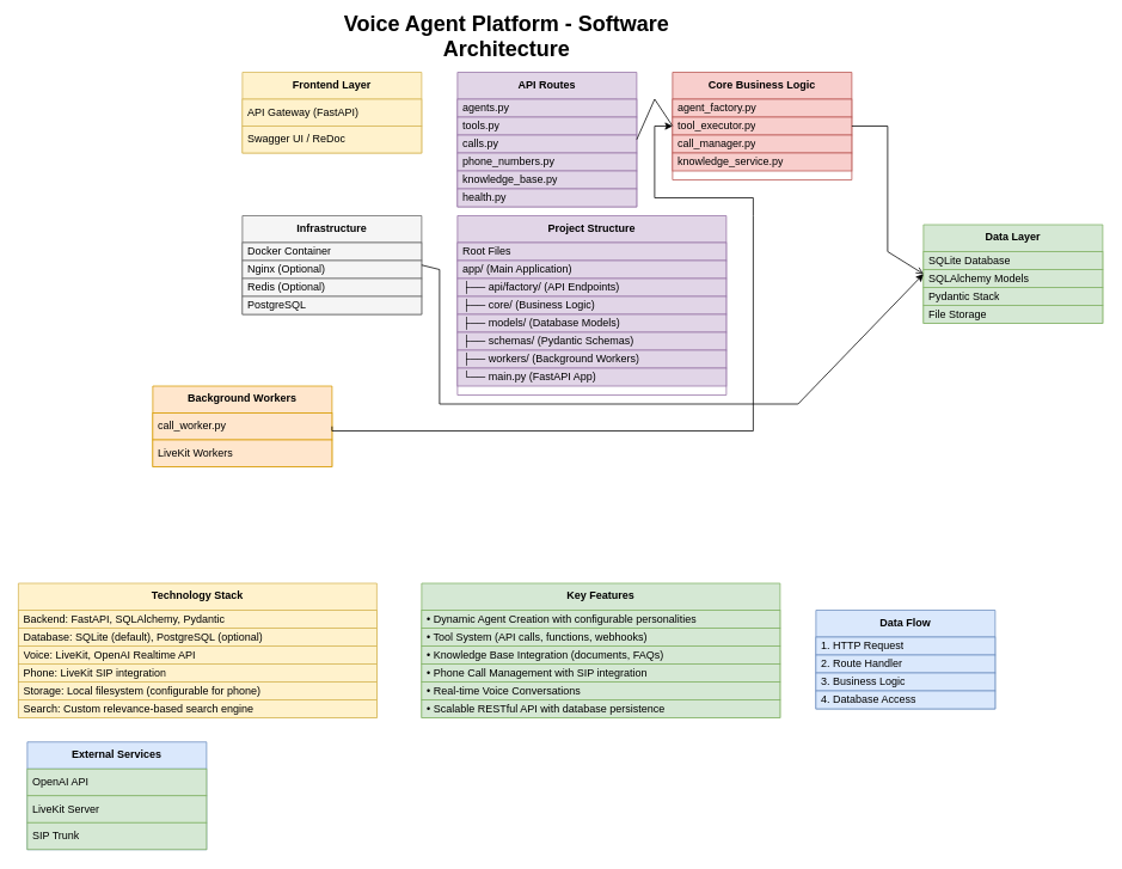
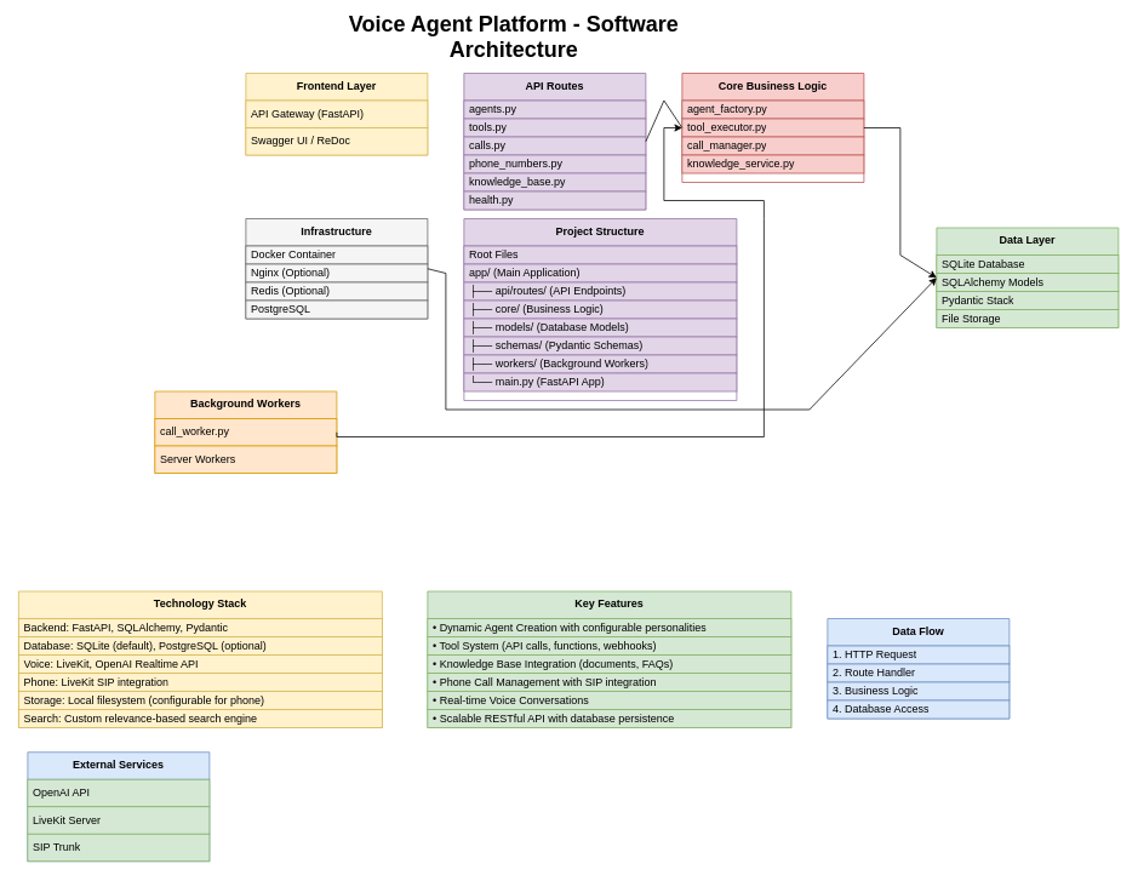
  <mxCell id="0" />
  <mxCell id="1" parent="0" />
  <mxCell id="2" value="Voice Agent Platform - Software Architecture" style="text;html=1;strokeColor=none;fillColor=none;align=center;verticalAlign=middle;whiteSpace=wrap;rounded=0;fontSize=24;fontStyle=1;" parent="1" vertex="1"><mxGeometry x="365" y="20" width="400" height="40" as="geometry" /></mxCell>
  <mxCell id="3" value="External Services" style="swimlane;fontStyle=1;align=center;verticalAlign=top;childLayout=stackLayout;horizontal=1;startSize=30;horizontalStack=0;resizeParent=1;resizeParentMax=0;resizeLast=0;collapsible=1;marginBottom=0;whiteSpace=wrap;html=1;fillColor=#dae8fc;strokeColor=#6c8ebf;" parent="1" vertex="1"><mxGeometry x="30" y="827" width="200" height="120" as="geometry" /></mxCell>
  <mxCell id="4" value="OpenAI API" style="text;strokeColor=#82b366;fillColor=#d5e8d4;align=left;verticalAlign=middle;spacingLeft=4;spacingRight=4;overflow=hidden;points=[[0,0.5],[1,0.5]];portConstraint=eastwest;rotatable=0;whiteSpace=wrap;html=1;" parent="3" vertex="1"><mxGeometry y="30" width="200" height="30" as="geometry" /></mxCell>
  <mxCell id="5" value="LiveKit Server" style="text;strokeColor=#82b366;fillColor=#d5e8d4;align=left;verticalAlign=middle;spacingLeft=4;spacingRight=4;overflow=hidden;points=[[0,0.5],[1,0.5]];portConstraint=eastwest;rotatable=0;whiteSpace=wrap;html=1;" parent="3" vertex="1"><mxGeometry y="60" width="200" height="30" as="geometry" /></mxCell>
  <mxCell id="6" value="SIP Trunk" style="text;strokeColor=#82b366;fillColor=#d5e8d4;align=left;verticalAlign=middle;spacingLeft=4;spacingRight=4;overflow=hidden;points=[[0,0.5],[1,0.5]];portConstraint=eastwest;rotatable=0;whiteSpace=wrap;html=1;" parent="3" vertex="1"><mxGeometry y="90" width="200" height="30" as="geometry" /></mxCell>
  <mxCell id="7" value="Frontend Layer" style="swimlane;fontStyle=1;align=center;verticalAlign=top;childLayout=stackLayout;horizontal=1;startSize=30;horizontalStack=0;resizeParent=1;resizeParentMax=0;resizeLast=0;collapsible=1;marginBottom=0;whiteSpace=wrap;html=1;fillColor=#fff2cc;strokeColor=#d6b656;" parent="1" vertex="1"><mxGeometry x="270" y="80" width="200" height="90" as="geometry" /></mxCell>
  <mxCell id="8" value="API Gateway (FastAPI)" style="text;strokeColor=#d6b656;fillColor=#fff2cc;align=left;verticalAlign=middle;spacingLeft=4;spacingRight=4;overflow=hidden;points=[[0,0.5],[1,0.5]];portConstraint=eastwest;rotatable=0;whiteSpace=wrap;html=1;" parent="7" vertex="1"><mxGeometry y="30" width="200" height="30" as="geometry" /></mxCell>
  <mxCell id="9" value="Swagger UI / ReDoc" style="text;strokeColor=#d6b656;fillColor=#fff2cc;align=left;verticalAlign=middle;spacingLeft=4;spacingRight=4;overflow=hidden;points=[[0,0.5],[1,0.5]];portConstraint=eastwest;rotatable=0;whiteSpace=wrap;html=1;" parent="7" vertex="1"><mxGeometry y="60" width="200" height="30" as="geometry" /></mxCell>
  <mxCell id="10" value="API Routes" style="swimlane;fontStyle=1;align=center;verticalAlign=top;childLayout=stackLayout;horizontal=1;startSize=30;horizontalStack=0;resizeParent=1;resizeParentMax=0;resizeLast=0;collapsible=1;marginBottom=0;whiteSpace=wrap;html=1;fillColor=#e1d5e7;strokeColor=#9673a6;" parent="1" vertex="1"><mxGeometry x="510" y="80" width="200" height="150" as="geometry" /></mxCell>
  <mxCell id="11" value="agents.py" style="text;strokeColor=#9673a6;fillColor=#e1d5e7;align=left;verticalAlign=middle;spacingLeft=4;spacingRight=4;overflow=hidden;points=[[0,0.5],[1,0.5]];portConstraint=eastwest;rotatable=0;whiteSpace=wrap;html=1;" parent="10" vertex="1"><mxGeometry y="30" width="200" height="20" as="geometry" /></mxCell>
  <mxCell id="12" value="tools.py" style="text;strokeColor=#9673a6;fillColor=#e1d5e7;align=left;verticalAlign=middle;spacingLeft=4;spacingRight=4;overflow=hidden;points=[[0,0.5],[1,0.5]];portConstraint=eastwest;rotatable=0;whiteSpace=wrap;html=1;" parent="10" vertex="1"><mxGeometry y="50" width="200" height="20" as="geometry" /></mxCell>
  <mxCell id="13" value="calls.py" style="text;strokeColor=#9673a6;fillColor=#e1d5e7;align=left;verticalAlign=middle;spacingLeft=4;spacingRight=4;overflow=hidden;points=[[0,0.5],[1,0.5]];portConstraint=eastwest;rotatable=0;whiteSpace=wrap;html=1;" parent="10" vertex="1"><mxGeometry y="70" width="200" height="20" as="geometry" /></mxCell>
  <mxCell id="14" value="phone_numbers.py" style="text;strokeColor=#9673a6;fillColor=#e1d5e7;align=left;verticalAlign=middle;spacingLeft=4;spacingRight=4;overflow=hidden;points=[[0,0.5],[1,0.5]];portConstraint=eastwest;rotatable=0;whiteSpace=wrap;html=1;" parent="10" vertex="1"><mxGeometry y="90" width="200" height="20" as="geometry" /></mxCell>
  <mxCell id="15" value="knowledge_base.py" style="text;strokeColor=#9673a6;fillColor=#e1d5e7;align=left;verticalAlign=middle;spacingLeft=4;spacingRight=4;overflow=hidden;points=[[0,0.5],[1,0.5]];portConstraint=eastwest;rotatable=0;whiteSpace=wrap;html=1;" parent="10" vertex="1"><mxGeometry y="110" width="200" height="20" as="geometry" /></mxCell>
  <mxCell id="16" value="health.py" style="text;strokeColor=#9673a6;fillColor=#e1d5e7;align=left;verticalAlign=middle;spacingLeft=4;spacingRight=4;overflow=hidden;points=[[0,0.5],[1,0.5]];portConstraint=eastwest;rotatable=0;whiteSpace=wrap;html=1;" parent="10" vertex="1"><mxGeometry y="130" width="200" height="20" as="geometry" /></mxCell>
  <mxCell id="17" value="Core Business Logic" style="swimlane;fontStyle=1;align=center;verticalAlign=top;childLayout=stackLayout;horizontal=1;startSize=30;horizontalStack=0;resizeParent=1;resizeParentMax=0;resizeLast=0;collapsible=1;marginBottom=0;whiteSpace=wrap;html=1;fillColor=#f8cecc;strokeColor=#b85450;" parent="1" vertex="1"><mxGeometry x="750" y="80" width="200" height="120" as="geometry" /></mxCell>
  <mxCell id="18" value="agent_factory.py" style="text;strokeColor=#b85450;fillColor=#f8cecc;align=left;verticalAlign=middle;spacingLeft=4;spacingRight=4;overflow=hidden;points=[[0,0.5],[1,0.5]];portConstraint=eastwest;rotatable=0;whiteSpace=wrap;html=1;" parent="17" vertex="1"><mxGeometry y="30" width="200" height="20" as="geometry" /></mxCell>
  <mxCell id="19" value="tool_executor.py" style="text;strokeColor=#b85450;fillColor=#f8cecc;align=left;verticalAlign=middle;spacingLeft=4;spacingRight=4;overflow=hidden;points=[[0,0.5],[1,0.5]];portConstraint=eastwest;rotatable=0;whiteSpace=wrap;html=1;" parent="17" vertex="1"><mxGeometry y="50" width="200" height="20" as="geometry" /></mxCell>
  <mxCell id="20" value="call_manager.py" style="text;strokeColor=#b85450;fillColor=#f8cecc;align=left;verticalAlign=middle;spacingLeft=4;spacingRight=4;overflow=hidden;points=[[0,0.5],[1,0.5]];portConstraint=eastwest;rotatable=0;whiteSpace=wrap;html=1;" parent="17" vertex="1"><mxGeometry y="70" width="200" height="20" as="geometry" /></mxCell>
  <mxCell id="21" value="knowledge_service.py" style="text;strokeColor=#b85450;fillColor=#f8cecc;align=left;verticalAlign=middle;spacingLeft=4;spacingRight=4;overflow=hidden;points=[[0,0.5],[1,0.5]];portConstraint=eastwest;rotatable=0;whiteSpace=wrap;html=1;" parent="17" vertex="1"><mxGeometry y="90" width="200" height="20" as="geometry" /></mxCell>
  <mxCell id="22" value="Data Layer" style="swimlane;fontStyle=1;align=center;verticalAlign=top;childLayout=stackLayout;horizontal=1;startSize=30;horizontalStack=0;resizeParent=1;resizeParentMax=0;resizeLast=0;collapsible=1;marginBottom=0;whiteSpace=wrap;html=1;fillColor=#d5e8d4;strokeColor=#82b366;" parent="1" vertex="1"><mxGeometry x="1030" y="250" width="200" height="110" as="geometry" /></mxCell>
  <mxCell id="23" value="SQLite Database" style="text;strokeColor=#82b366;fillColor=#d5e8d4;align=left;verticalAlign=middle;spacingLeft=4;spacingRight=4;overflow=hidden;points=[[0,0.5],[1,0.5]];portConstraint=eastwest;rotatable=0;whiteSpace=wrap;html=1;" parent="22" vertex="1"><mxGeometry y="30" width="200" height="20" as="geometry" /></mxCell>
  <mxCell id="24" value="SQLAlchemy Models" style="text;strokeColor=#82b366;fillColor=#d5e8d4;align=left;verticalAlign=middle;spacingLeft=4;spacingRight=4;overflow=hidden;points=[[0,0.5],[1,0.5]];portConstraint=eastwest;rotatable=0;whiteSpace=wrap;html=1;" parent="22" vertex="1"><mxGeometry y="50" width="200" height="20" as="geometry" /></mxCell>
  <mxCell id="25" value="Pydantic Stack" style="text;strokeColor=#82b366;fillColor=#d5e8d4;align=left;verticalAlign=middle;spacingLeft=4;spacingRight=4;overflow=hidden;points=[[0,0.5],[1,0.5]];portConstraint=eastwest;rotatable=0;whiteSpace=wrap;html=1;" parent="22" vertex="1"><mxGeometry y="70" width="200" height="20" as="geometry" /></mxCell>
  <mxCell id="26" value="File Storage" style="text;strokeColor=#82b366;fillColor=#d5e8d4;align=left;verticalAlign=middle;spacingLeft=4;spacingRight=4;overflow=hidden;points=[[0,0.5],[1,0.5]];portConstraint=eastwest;rotatable=0;whiteSpace=wrap;html=1;" parent="22" vertex="1"><mxGeometry y="90" width="200" height="20" as="geometry" /></mxCell>
  <mxCell id="27" value="Background Workers" style="swimlane;fontStyle=1;align=center;verticalAlign=top;childLayout=stackLayout;horizontal=1;startSize=30;horizontalStack=0;resizeParent=1;resizeParentMax=0;resizeLast=0;collapsible=1;marginBottom=0;whiteSpace=wrap;html=1;fillColor=#ffe6cc;strokeColor=#d79b00;" parent="1" vertex="1"><mxGeometry x="170" y="430" width="200" height="90" as="geometry" /></mxCell>
  <mxCell id="28" value="call_worker.py" style="text;strokeColor=#d79b00;fillColor=#ffe6cc;align=left;verticalAlign=middle;spacingLeft=4;spacingRight=4;overflow=hidden;points=[[0,0.5],[1,0.5]];portConstraint=eastwest;rotatable=0;whiteSpace=wrap;html=1;" parent="27" vertex="1"><mxGeometry y="30" width="200" height="30" as="geometry" /></mxCell>
- <mxCell id="29" value="LiveKit Workers" style="text;strokeColor=#d79b00;fillColor=#ffe6cc;align=left;verticalAlign=middle;spacingLeft=4;spacingRight=4;overflow=hidden;points=[[0,0.5],[1,0.5]];portConstraint=eastwest;rotatable=0;whiteSpace=wrap;html=1;" parent="27" vertex="1"><mxGeometry y="60" width="200" height="30" as="geometry" /></mxCell>
+ <mxCell id="29" value="Server Workers" style="text;strokeColor=#d79b00;fillColor=#ffe6cc;align=left;verticalAlign=middle;spacingLeft=4;spacingRight=4;overflow=hidden;points=[[0,0.5],[1,0.5]];portConstraint=eastwest;rotatable=0;whiteSpace=wrap;html=1;" parent="27" vertex="1"><mxGeometry y="60" width="200" height="30" as="geometry" /></mxCell>
  <mxCell id="30" value="Infrastructure" style="swimlane;fontStyle=1;align=center;verticalAlign=top;childLayout=stackLayout;horizontal=1;startSize=30;horizontalStack=0;resizeParent=1;resizeParentMax=0;resizeLast=0;collapsible=1;marginBottom=0;whiteSpace=wrap;html=1;fillColor=#f5f5f5;strokeColor=#666666;" parent="1" vertex="1"><mxGeometry x="270" y="240" width="200" height="110" as="geometry" /></mxCell>
  <mxCell id="31" value="Docker Container" style="text;strokeColor=#666666;fillColor=#f5f5f5;align=left;verticalAlign=middle;spacingLeft=4;spacingRight=4;overflow=hidden;points=[[0,0.5],[1,0.5]];portConstraint=eastwest;rotatable=0;whiteSpace=wrap;html=1;" parent="30" vertex="1"><mxGeometry y="30" width="200" height="20" as="geometry" /></mxCell>
  <mxCell id="32" value="Nginx (Optional)" style="text;strokeColor=#666666;fillColor=#f5f5f5;align=left;verticalAlign=middle;spacingLeft=4;spacingRight=4;overflow=hidden;points=[[0,0.5],[1,0.5]];portConstraint=eastwest;rotatable=0;whiteSpace=wrap;html=1;" parent="30" vertex="1"><mxGeometry y="50" width="200" height="20" as="geometry" /></mxCell>
  <mxCell id="33" value="Redis (Optional)" style="text;strokeColor=#666666;fillColor=#f5f5f5;align=left;verticalAlign=middle;spacingLeft=4;spacingRight=4;overflow=hidden;points=[[0,0.5],[1,0.5]];portConstraint=eastwest;rotatable=0;whiteSpace=wrap;html=1;" parent="30" vertex="1"><mxGeometry y="70" width="200" height="20" as="geometry" /></mxCell>
  <mxCell id="34" value="PostgreSQL&amp;nbsp;" style="text;strokeColor=#666666;fillColor=#f5f5f5;align=left;verticalAlign=middle;spacingLeft=4;spacingRight=4;overflow=hidden;points=[[0,0.5],[1,0.5]];portConstraint=eastwest;rotatable=0;whiteSpace=wrap;html=1;" parent="30" vertex="1"><mxGeometry y="90" width="200" height="20" as="geometry" /></mxCell>
  <mxCell id="35" value="Project Structure" style="swimlane;fontStyle=1;align=center;verticalAlign=top;childLayout=stackLayout;horizontal=1;startSize=30;horizontalStack=0;resizeParent=1;resizeParentMax=0;resizeLast=0;collapsible=1;marginBottom=0;whiteSpace=wrap;html=1;fillColor=#e1d5e7;strokeColor=#9673a6;" parent="1" vertex="1"><mxGeometry x="510" y="240" width="300" height="200" as="geometry" /></mxCell>
  <mxCell id="36" value="Root Files" style="text;strokeColor=#9673a6;fillColor=#e1d5e7;align=left;verticalAlign=middle;spacingLeft=4;spacingRight=4;overflow=hidden;points=[[0,0.5],[1,0.5]];portConstraint=eastwest;rotatable=0;whiteSpace=wrap;html=1;" parent="35" vertex="1"><mxGeometry y="30" width="300" height="20" as="geometry" /></mxCell>
  <mxCell id="37" value="app/ (Main Application)" style="text;strokeColor=#9673a6;fillColor=#e1d5e7;align=left;verticalAlign=middle;spacingLeft=4;spacingRight=4;overflow=hidden;points=[[0,0.5],[1,0.5]];portConstraint=eastwest;rotatable=0;whiteSpace=wrap;html=1;" parent="35" vertex="1"><mxGeometry y="50" width="300" height="20" as="geometry" /></mxCell>
- <mxCell id="38" value="├── api/factory/ (API Endpoints)" style="text;strokeColor=#9673a6;fillColor=#e1d5e7;align=left;verticalAlign=middle;spacingLeft=4;spacingRight=4;overflow=hidden;points=[[0,0.5],[1,0.5]];portConstraint=eastwest;rotatable=0;whiteSpace=wrap;html=1;" parent="35" vertex="1"><mxGeometry y="70" width="300" height="20" as="geometry" /></mxCell>
+ <mxCell id="38" value="├── api/routes/ (API Endpoints)" style="text;strokeColor=#9673a6;fillColor=#e1d5e7;align=left;verticalAlign=middle;spacingLeft=4;spacingRight=4;overflow=hidden;points=[[0,0.5],[1,0.5]];portConstraint=eastwest;rotatable=0;whiteSpace=wrap;html=1;" parent="35" vertex="1"><mxGeometry y="70" width="300" height="20" as="geometry" /></mxCell>
  <mxCell id="39" value="├── core/ (Business Logic)" style="text;strokeColor=#9673a6;fillColor=#e1d5e7;align=left;verticalAlign=middle;spacingLeft=4;spacingRight=4;overflow=hidden;points=[[0,0.5],[1,0.5]];portConstraint=eastwest;rotatable=0;whiteSpace=wrap;html=1;" parent="35" vertex="1"><mxGeometry y="90" width="300" height="20" as="geometry" /></mxCell>
  <mxCell id="40" value="├── models/ (Database Models)" style="text;strokeColor=#9673a6;fillColor=#e1d5e7;align=left;verticalAlign=middle;spacingLeft=4;spacingRight=4;overflow=hidden;points=[[0,0.5],[1,0.5]];portConstraint=eastwest;rotatable=0;whiteSpace=wrap;html=1;" parent="35" vertex="1"><mxGeometry y="110" width="300" height="20" as="geometry" /></mxCell>
  <mxCell id="41" value="├── schemas/ (Pydantic Schemas)" style="text;strokeColor=#9673a6;fillColor=#e1d5e7;align=left;verticalAlign=middle;spacingLeft=4;spacingRight=4;overflow=hidden;points=[[0,0.5],[1,0.5]];portConstraint=eastwest;rotatable=0;whiteSpace=wrap;html=1;" parent="35" vertex="1"><mxGeometry y="130" width="300" height="20" as="geometry" /></mxCell>
  <mxCell id="42" value="├── workers/ (Background Workers)" style="text;strokeColor=#9673a6;fillColor=#e1d5e7;align=left;verticalAlign=middle;spacingLeft=4;spacingRight=4;overflow=hidden;points=[[0,0.5],[1,0.5]];portConstraint=eastwest;rotatable=0;whiteSpace=wrap;html=1;" parent="35" vertex="1"><mxGeometry y="150" width="300" height="20" as="geometry" /></mxCell>
  <mxCell id="43" value="└── main.py (FastAPI App)" style="text;strokeColor=#9673a6;fillColor=#e1d5e7;align=left;verticalAlign=middle;spacingLeft=4;spacingRight=4;overflow=hidden;points=[[0,0.5],[1,0.5]];portConstraint=eastwest;rotatable=0;whiteSpace=wrap;html=1;" parent="35" vertex="1"><mxGeometry y="170" width="300" height="20" as="geometry" /></mxCell>
  <mxCell id="44" value="Data Flow" style="swimlane;fontStyle=1;align=center;verticalAlign=top;childLayout=stackLayout;horizontal=1;startSize=30;horizontalStack=0;resizeParent=1;resizeParentMax=0;resizeLast=0;collapsible=1;marginBottom=0;whiteSpace=wrap;html=1;fillColor=#dae8fc;strokeColor=#6c8ebf;" parent="1" vertex="1"><mxGeometry x="910" y="680" width="200" height="110" as="geometry" /></mxCell>
  <mxCell id="45" value="1. HTTP Request" style="text;strokeColor=#6c8ebf;fillColor=#dae8fc;align=left;verticalAlign=middle;spacingLeft=4;spacingRight=4;overflow=hidden;points=[[0,0.5],[1,0.5]];portConstraint=eastwest;rotatable=0;whiteSpace=wrap;html=1;" parent="44" vertex="1"><mxGeometry y="30" width="200" height="20" as="geometry" /></mxCell>
  <mxCell id="46" value="2. Route Handler" style="text;strokeColor=#6c8ebf;fillColor=#dae8fc;align=left;verticalAlign=middle;spacingLeft=4;spacingRight=4;overflow=hidden;points=[[0,0.5],[1,0.5]];portConstraint=eastwest;rotatable=0;whiteSpace=wrap;html=1;" parent="44" vertex="1"><mxGeometry y="50" width="200" height="20" as="geometry" /></mxCell>
  <mxCell id="47" value="3. Business Logic" style="text;strokeColor=#6c8ebf;fillColor=#dae8fc;align=left;verticalAlign=middle;spacingLeft=4;spacingRight=4;overflow=hidden;points=[[0,0.5],[1,0.5]];portConstraint=eastwest;rotatable=0;whiteSpace=wrap;html=1;" parent="44" vertex="1"><mxGeometry y="70" width="200" height="20" as="geometry" /></mxCell>
  <mxCell id="48" value="4. Database Access" style="text;strokeColor=#6c8ebf;fillColor=#dae8fc;align=left;verticalAlign=middle;spacingLeft=4;spacingRight=4;overflow=hidden;points=[[0,0.5],[1,0.5]];portConstraint=eastwest;rotatable=0;whiteSpace=wrap;html=1;" parent="44" vertex="1"><mxGeometry y="90" width="200" height="20" as="geometry" /></mxCell>
  <mxCell id="49" value="" style="endArrow=none;html=1;rounded=0;exitX=1;exitY=0.5;exitDx=0;exitDy=0;entryX=0;entryY=0.5;entryDx=0;entryDy=0;" parent="1" source="10" target="17" edge="1"><mxGeometry width="50" height="50" relative="1" as="geometry"><mxPoint x="390" y="400" as="sourcePoint" /><mxPoint x="440" y="350" as="targetPoint" /><Array as="points"><mxPoint x="730" y="110" /></Array></mxGeometry></mxCell>
- <mxCell id="50" value="" style="endArrow=open;html=1;rounded=0;exitX=1;exitY=0.5;exitDx=0;exitDy=0;entryX=0;entryY=0.5;entryDx=0;entryDy=0;" parent="1" source="17" target="22" edge="1"><mxGeometry width="50" height="50" relative="1" as="geometry"><mxPoint x="390" y="400" as="sourcePoint" /><mxPoint x="440" y="350" as="targetPoint" /><Array as="points"><mxPoint x="990" y="140" /><mxPoint x="990" y="280" /></Array></mxGeometry></mxCell>
+ <mxCell id="50" value="" style="endArrow=classic;html=1;rounded=0;exitX=1;exitY=0.5;exitDx=0;exitDy=0;entryX=0;entryY=0.5;entryDx=0;entryDy=0;" parent="1" source="17" target="22" edge="1"><mxGeometry width="50" height="50" relative="1" as="geometry"><mxPoint x="390" y="400" as="sourcePoint" /><mxPoint x="440" y="350" as="targetPoint" /><Array as="points"><mxPoint x="990" y="140" /><mxPoint x="990" y="280" /></Array></mxGeometry></mxCell>
  <mxCell id="51" value="" style="endArrow=classic;html=1;rounded=0;exitX=1;exitY=0.5;exitDx=0;exitDy=0;entryX=0;entryY=0.5;entryDx=0;entryDy=0;" parent="1" source="27" target="17" edge="1"><mxGeometry width="50" height="50" relative="1" as="geometry"><mxPoint x="390" y="400" as="sourcePoint" /><mxPoint x="440" y="350" as="targetPoint" /><Array as="points"><mxPoint x="370" y="480" /><mxPoint x="840" y="480" /><mxPoint x="840" y="240" /><mxPoint x="840" y="220" /><mxPoint x="730" y="220" /><mxPoint x="730" y="140" /></Array></mxGeometry></mxCell>
  <mxCell id="52" value="" style="endArrow=classic;html=1;rounded=0;exitX=1;exitY=0.5;exitDx=0;exitDy=0;entryX=0;entryY=0.5;entryDx=0;entryDy=0;" parent="1" source="30" target="22" edge="1"><mxGeometry width="50" height="50" relative="1" as="geometry"><mxPoint x="390" y="400" as="sourcePoint" /><mxPoint x="440" y="350" as="targetPoint" /><Array as="points"><mxPoint x="490" y="300" /><mxPoint x="490" y="450" /><mxPoint x="890" y="450" /></Array></mxGeometry></mxCell>
  <mxCell id="53" value="Technology Stack" style="swimlane;fontStyle=1;align=center;verticalAlign=top;childLayout=stackLayout;horizontal=1;startSize=30;horizontalStack=0;resizeParent=1;resizeParentMax=0;resizeLast=0;collapsible=1;marginBottom=0;whiteSpace=wrap;html=1;fillColor=#fff2cc;strokeColor=#d6b656;" parent="1" vertex="1"><mxGeometry x="20" y="650" width="400" height="150" as="geometry" /></mxCell>
  <mxCell id="54" value="Backend: FastAPI, SQLAlchemy, Pydantic" style="text;strokeColor=#d6b656;fillColor=#fff2cc;align=left;verticalAlign=middle;spacingLeft=4;spacingRight=4;overflow=hidden;points=[[0,0.5],[1,0.5]];portConstraint=eastwest;rotatable=0;whiteSpace=wrap;html=1;" parent="53" vertex="1"><mxGeometry y="30" width="400" height="20" as="geometry" /></mxCell>
  <mxCell id="55" value="Database: SQLite (default), PostgreSQL (optional)" style="text;strokeColor=#d6b656;fillColor=#fff2cc;align=left;verticalAlign=middle;spacingLeft=4;spacingRight=4;overflow=hidden;points=[[0,0.5],[1,0.5]];portConstraint=eastwest;rotatable=0;whiteSpace=wrap;html=1;" parent="53" vertex="1"><mxGeometry y="50" width="400" height="20" as="geometry" /></mxCell>
  <mxCell id="56" value="Voice: LiveKit, OpenAI Realtime API" style="text;strokeColor=#d6b656;fillColor=#fff2cc;align=left;verticalAlign=middle;spacingLeft=4;spacingRight=4;overflow=hidden;points=[[0,0.5],[1,0.5]];portConstraint=eastwest;rotatable=0;whiteSpace=wrap;html=1;" parent="53" vertex="1"><mxGeometry y="70" width="400" height="20" as="geometry" /></mxCell>
  <mxCell id="57" value="Phone: LiveKit SIP integration" style="text;strokeColor=#d6b656;fillColor=#fff2cc;align=left;verticalAlign=middle;spacingLeft=4;spacingRight=4;overflow=hidden;points=[[0,0.5],[1,0.5]];portConstraint=eastwest;rotatable=0;whiteSpace=wrap;html=1;" parent="53" vertex="1"><mxGeometry y="90" width="400" height="20" as="geometry" /></mxCell>
  <mxCell id="58" value="Storage: Local filesystem (configurable for phone)" style="text;strokeColor=#d6b656;fillColor=#fff2cc;align=left;verticalAlign=middle;spacingLeft=4;spacingRight=4;overflow=hidden;points=[[0,0.5],[1,0.5]];portConstraint=eastwest;rotatable=0;whiteSpace=wrap;html=1;" parent="53" vertex="1"><mxGeometry y="110" width="400" height="20" as="geometry" /></mxCell>
  <mxCell id="59" value="Search: Custom relevance-based search engine" style="text;strokeColor=#d6b656;fillColor=#fff2cc;align=left;verticalAlign=middle;spacingLeft=4;spacingRight=4;overflow=hidden;points=[[0,0.5],[1,0.5]];portConstraint=eastwest;rotatable=0;whiteSpace=wrap;html=1;" parent="53" vertex="1"><mxGeometry y="130" width="400" height="20" as="geometry" /></mxCell>
  <mxCell id="60" value="Key Features" style="swimlane;fontStyle=1;align=center;verticalAlign=top;childLayout=stackLayout;horizontal=1;startSize=30;horizontalStack=0;resizeParent=1;resizeParentMax=0;resizeLast=0;collapsible=1;marginBottom=0;whiteSpace=wrap;html=1;fillColor=#d5e8d4;strokeColor=#82b366;" parent="1" vertex="1"><mxGeometry x="470" y="650" width="400" height="150" as="geometry" /></mxCell>
  <mxCell id="61" value="• Dynamic Agent Creation with configurable personalities" style="text;strokeColor=#82b366;fillColor=#d5e8d4;align=left;verticalAlign=middle;spacingLeft=4;spacingRight=4;overflow=hidden;points=[[0,0.5],[1,0.5]];portConstraint=eastwest;rotatable=0;whiteSpace=wrap;html=1;" parent="60" vertex="1"><mxGeometry y="30" width="400" height="20" as="geometry" /></mxCell>
  <mxCell id="62" value="• Tool System (API calls, functions, webhooks)" style="text;strokeColor=#82b366;fillColor=#d5e8d4;align=left;verticalAlign=middle;spacingLeft=4;spacingRight=4;overflow=hidden;points=[[0,0.5],[1,0.5]];portConstraint=eastwest;rotatable=0;whiteSpace=wrap;html=1;" parent="60" vertex="1"><mxGeometry y="50" width="400" height="20" as="geometry" /></mxCell>
  <mxCell id="63" value="• Knowledge Base Integration (documents, FAQs)" style="text;strokeColor=#82b366;fillColor=#d5e8d4;align=left;verticalAlign=middle;spacingLeft=4;spacingRight=4;overflow=hidden;points=[[0,0.5],[1,0.5]];portConstraint=eastwest;rotatable=0;whiteSpace=wrap;html=1;" parent="60" vertex="1"><mxGeometry y="70" width="400" height="20" as="geometry" /></mxCell>
  <mxCell id="64" value="• Phone Call Management with SIP integration" style="text;strokeColor=#82b366;fillColor=#d5e8d4;align=left;verticalAlign=middle;spacingLeft=4;spacingRight=4;overflow=hidden;points=[[0,0.5],[1,0.5]];portConstraint=eastwest;rotatable=0;whiteSpace=wrap;html=1;" parent="60" vertex="1"><mxGeometry y="90" width="400" height="20" as="geometry" /></mxCell>
  <mxCell id="65" value="• Real-time Voice Conversations" style="text;strokeColor=#82b366;fillColor=#d5e8d4;align=left;verticalAlign=middle;spacingLeft=4;spacingRight=4;overflow=hidden;points=[[0,0.5],[1,0.5]];portConstraint=eastwest;rotatable=0;whiteSpace=wrap;html=1;" parent="60" vertex="1"><mxGeometry y="110" width="400" height="20" as="geometry" /></mxCell>
  <mxCell id="66" value="• Scalable RESTful API with database persistence" style="text;strokeColor=#82b366;fillColor=#d5e8d4;align=left;verticalAlign=middle;spacingLeft=4;spacingRight=4;overflow=hidden;points=[[0,0.5],[1,0.5]];portConstraint=eastwest;rotatable=0;whiteSpace=wrap;html=1;" parent="60" vertex="1"><mxGeometry y="130" width="400" height="20" as="geometry" /></mxCell>
